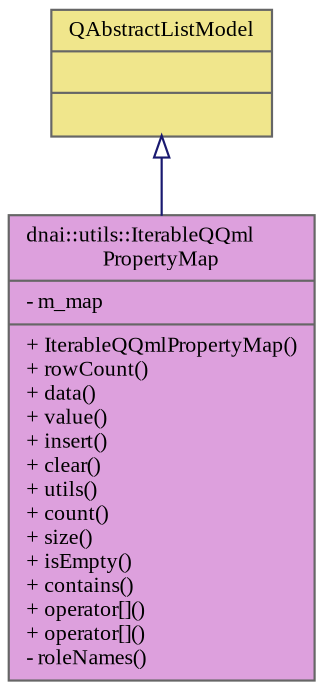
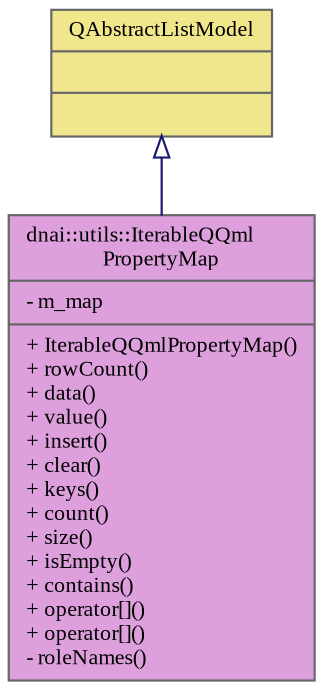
  digraph {
    fontname="Liberation Serif"
    node [color=gray40 fontname="Liberation Serif" fontsize=10 shape=record style=filled]
-   n1 [fillcolor=plum fontcolor=black height=0.2 label="{dnai::utils::IterableQQml\lPropertyMap\n|- m_map\l|+ IterableQQmlPropertyMap()\l+ rowCount()\l+ data()\l+ value()\l+ insert()\l+ clear()\l+ utils()\l+ count()\l+ size()\l+ isEmpty()\l+ contains()\l+ operator[]()\l+ operator[]()\l- roleNames()\l}" width=0.4]
+   n1 [fillcolor=plum fontcolor=black height=0.2 label="{dnai::utils::IterableQQml\lPropertyMap\n|- m_map\l|+ IterableQQmlPropertyMap()\l+ rowCount()\l+ data()\l+ value()\l+ insert()\l+ clear()\l+ keys()\l+ count()\l+ size()\l+ isEmpty()\l+ contains()\l+ operator[]()\l+ operator[]()\l- roleNames()\l}" width=0.4]
    n2 [fillcolor=khaki height=0.2 label="{QAbstractListModel\n||}" width=0.4]
    n2 -> n1 [arrowtail=onormal color=midnightblue dir=back fontname="Liberation Serif" fontsize=10 labelfontname=Helvetica labelfontsize=10 style=solid]
  }
